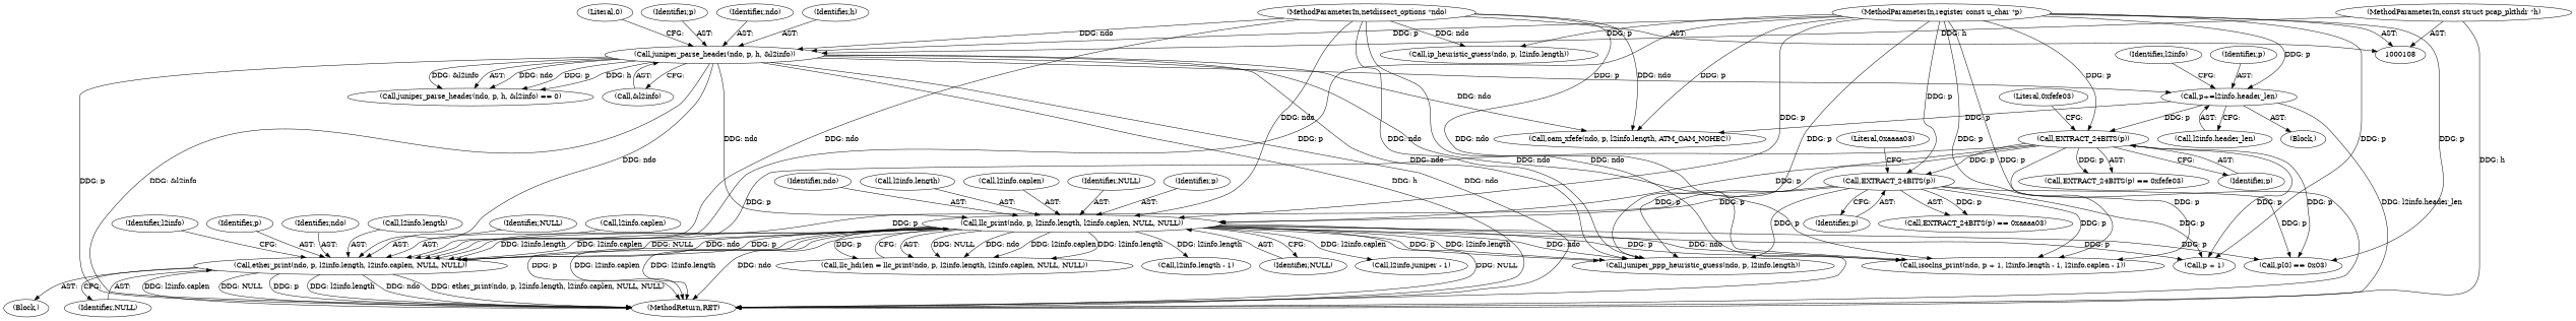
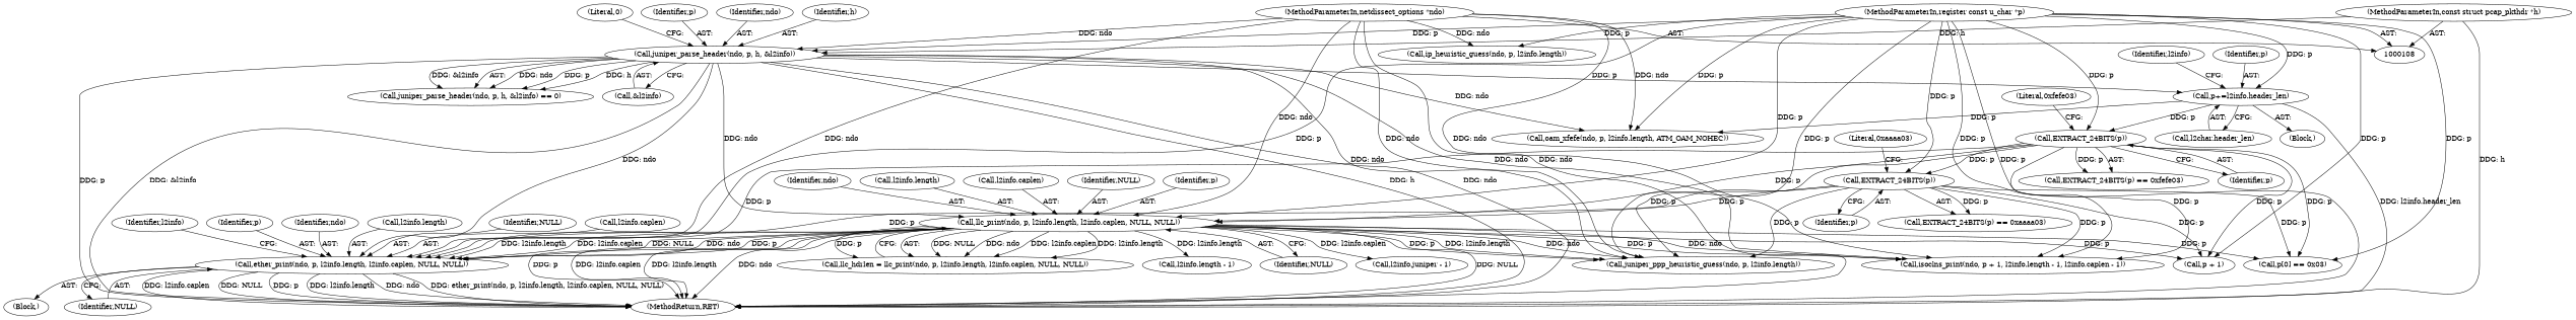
  digraph {
    n1 [label="(Call,ether_print(ndo, p, l2info.length, l2info.caplen, NULL, NULL))"]
    n2 [label="(MethodReturn,RET)"]
    n3 [label="(Block,)"]
    n4 [label="(Identifier,NULL)"]
    n5 [label="(Call,llc_print(ndo, p, l2info.length, l2info.caplen, NULL, NULL))"]
    n6 [label="(Call,isoclns_print(ndo, p + 1, l2info.length - 1, l2info.caplen - 1))"]
    n7 [label="(Call,llc_hdrlen = llc_print(ndo, p, l2info.length, l2info.caplen, NULL, NULL))"]
    n8 [label="(Call,p[0] == 0x03)"]
    n9 [label="(Call,l2info.length - 1)"]
    n10 [label="(Identifier,NULL)"]
    n11 [label="(Call,juniper_ppp_heuristic_guess(ndo, p, l2info.length))"]
    n12 [label="(Call,p + 1)"]
    n13 [label="(Call,l2info.juniper - 1)"]
    n14 [label="(Call,juniper_parse_header(ndo, p, h, &l2info))"]
    n15 [label="(Call,p+=l2info.header_len)"]
    n16 [label="(Call,juniper_parse_header(ndo, p, h, &l2info) == 0)"]
    n17 [label="(Call,&l2info)"]
    n18 [label="(Call,oam_xfefe(ndo, p, l2info.length, ATM_OAM_NOHEC))"]
    n19 [label="(Call,EXTRACT_24BITS(p))"]
-   n20 [label="(Call,l2info.header_len)"]
+   n20 [label="(Call,l2char.header_len)"]
    n21 [label="(Block,)"]
    n22 [label="(MethodParameterIn,netdissect_options *ndo)"]
    n23 [label="(Call,ip_heuristic_guess(ndo, p, l2info.length))"]
    1000108
    n25 [label="(MethodParameterIn,register const u_char *p)"]
    n26 [label="(Call,EXTRACT_24BITS(p))"]
    n27 [label="(Identifier,p)"]
    n28 [label="(Call,EXTRACT_24BITS(p) == 0xaaaa03)"]
    n29 [label="(Identifier,p)"]
    n30 [label="(Call,EXTRACT_24BITS(p) == 0xfefe03)"]
    n31 [label="(MethodParameterIn,const struct pcap_pkthdr *h)"]
    n32 [label="(Identifier,ndo)"]
    n33 [label="(Literal,0xaaaa03)"]
    n34 [label="(Identifier,p)"]
    n35 [label="(Identifier,NULL)"]
    n36 [label="(Identifier,ndo)"]
    n37 [label="(Call,l2info.caplen)"]
    n38 [label="(Call,l2info.length)"]
    n39 [label="(Identifier,h)"]
    n40 [label="(Literal,0xfefe03)"]
    n41 [label="(Identifier,p)"]
    n42 [label="(Identifier,l2info)"]
    n43 [label="(Identifier,p)"]
    n44 [label="(Literal,0)"]
    n45 [label="(Call,l2info.caplen)"]
    n46 [label="(Identifier,NULL)"]
    n47 [label="(Identifier,ndo)"]
    n48 [label="(Identifier,l2info)"]
    n49 [label="(Call,l2info.length)"]
    n50 [label="(Identifier,p)"]
    n1 -> n2 [label="DDG: l2info.caplen"]
    n1 -> n2 [label="DDG: NULL"]
    n1 -> n2 [label="DDG: p"]
    n1 -> n2 [label="DDG: l2info.length"]
    n1 -> n2 [label="DDG: ndo"]
    n1 -> n2 [label="DDG: ether_print(ndo, p, l2info.length, l2info.caplen, NULL, NULL)"]
    n1 -> n3 [label="AST: "]
    n1 -> n4 [label="CFG: "]
    n4 -> n1 [label="AST: "]
    n5 -> n1 [label="DDG: ndo"]
    n5 -> n1 [label="DDG: p"]
    n5 -> n1 [label="DDG: l2info.length"]
    n5 -> n1 [label="DDG: l2info.caplen"]
    n5 -> n1 [label="DDG: NULL"]
    n5 -> n2 [label="DDG: ndo"]
    n5 -> n2 [label="DDG: NULL"]
    n5 -> n2 [label="DDG: p"]
    n5 -> n2 [label="DDG: l2info.caplen"]
    n5 -> n2 [label="DDG: l2info.length"]
    n5 -> n6 [label="DDG: ndo"]
    n5 -> n6 [label="DDG: p"]
    n5 -> n7 [label="AST: "]
    n5 -> n7 [label="DDG: NULL"]
    n5 -> n7 [label="DDG: ndo"]
    n5 -> n7 [label="DDG: l2info.caplen"]
    n5 -> n7 [label="DDG: l2info.length"]
    n5 -> n7 [label="DDG: p"]
    n5 -> n8 [label="DDG: p"]
    n5 -> n9 [label="DDG: l2info.length"]
    n5 -> n10 [label="CFG: "]
    n5 -> n11 [label="DDG: ndo"]
    n5 -> n11 [label="DDG: p"]
    n5 -> n11 [label="DDG: l2info.length"]
    n5 -> n12 [label="DDG: p"]
    n5 -> n13 [label="DDG: l2info.caplen"]
    n7 -> n5 [label="CFG: "]
    n10 -> n5 [label="AST: "]
    n14 -> n1 [label="DDG: ndo"]
    n14 -> n2 [label="DDG: &l2info"]
    n14 -> n2 [label="DDG: h"]
    n14 -> n2 [label="DDG: ndo"]
    n14 -> n2 [label="DDG: p"]
    n14 -> n5 [label="DDG: ndo"]
    n14 -> n6 [label="DDG: ndo"]
    n14 -> n11 [label="DDG: ndo"]
    n14 -> n15 [label="DDG: p"]
    n14 -> n16 [label="AST: "]
    n14 -> n16 [label="DDG: ndo"]
    n14 -> n16 [label="DDG: p"]
    n14 -> n16 [label="DDG: h"]
    n14 -> n16 [label="DDG: &l2info"]
    n14 -> n17 [label="CFG: "]
    n14 -> n18 [label="DDG: ndo"]
    n15 -> n2 [label="DDG: l2info.header_len"]
    n15 -> n18 [label="DDG: p"]
    n15 -> n19 [label="DDG: p"]
    n15 -> n20 [label="CFG: "]
    n15 -> n21 [label="AST: "]
    n17 -> n14 [label="AST: "]
    n19 -> n1 [label="DDG: p"]
    n19 -> n5 [label="DDG: p"]
    n19 -> n6 [label="DDG: p"]
    n19 -> n8 [label="DDG: p"]
    n19 -> n11 [label="DDG: p"]
    n19 -> n12 [label="DDG: p"]
    n19 -> n26 [label="DDG: p"]
    n19 -> n29 [label="CFG: "]
    n19 -> n30 [label="AST: "]
    n19 -> n30 [label="DDG: p"]
    n20 -> n15 [label="AST: "]
    n22 -> n1 [label="DDG: ndo"]
    n22 -> n2 [label="DDG: ndo"]
    n22 -> n5 [label="DDG: ndo"]
    n22 -> n6 [label="DDG: ndo"]
    n22 -> n11 [label="DDG: ndo"]
    n22 -> n14 [label="DDG: ndo"]
    n22 -> n18 [label="DDG: ndo"]
    n22 -> n23 [label="DDG: ndo"]
    n22 -> 1000108 [label="AST: "]
    n25 -> n1 [label="DDG: p"]
    n25 -> n2 [label="DDG: p"]
    n25 -> n5 [label="DDG: p"]
    n25 -> n6 [label="DDG: p"]
    n25 -> n8 [label="DDG: p"]
    n25 -> n11 [label="DDG: p"]
    n25 -> n12 [label="DDG: p"]
    n25 -> n14 [label="DDG: p"]
    n25 -> n15 [label="DDG: p"]
    n25 -> n18 [label="DDG: p"]
    n25 -> n19 [label="DDG: p"]
    n25 -> n23 [label="DDG: p"]
    n25 -> 1000108 [label="AST: "]
    n25 -> n26 [label="DDG: p"]
    n26 -> n1 [label="DDG: p"]
    n26 -> n5 [label="DDG: p"]
    n26 -> n6 [label="DDG: p"]
    n26 -> n8 [label="DDG: p"]
    n26 -> n11 [label="DDG: p"]
    n26 -> n12 [label="DDG: p"]
    n26 -> n27 [label="CFG: "]
    n26 -> n28 [label="AST: "]
    n26 -> n28 [label="DDG: p"]
    n27 -> n26 [label="AST: "]
    n29 -> n19 [label="AST: "]
    n31 -> n2 [label="DDG: h"]
    n31 -> n14 [label="DDG: h"]
    n31 -> 1000108 [label="AST: "]
    n32 -> n14 [label="AST: "]
    n33 -> n26 [label="CFG: "]
    n34 -> n5 [label="AST: "]
    n35 -> n1 [label="AST: "]
    n36 -> n5 [label="AST: "]
    n37 -> n1 [label="AST: "]
    n38 -> n5 [label="AST: "]
    n39 -> n14 [label="AST: "]
    n40 -> n19 [label="CFG: "]
    n41 -> n15 [label="AST: "]
    n42 -> n1 [label="CFG: "]
    n43 -> n1 [label="AST: "]
    n44 -> n14 [label="CFG: "]
    n45 -> n5 [label="AST: "]
    n46 -> n5 [label="AST: "]
    n47 -> n1 [label="AST: "]
    n48 -> n15 [label="CFG: "]
    n49 -> n1 [label="AST: "]
    n50 -> n14 [label="AST: "]
  }
